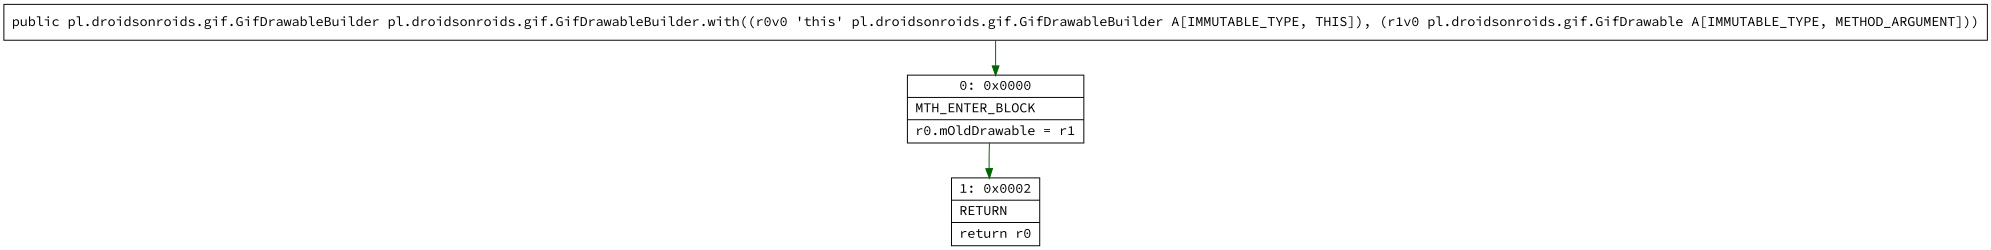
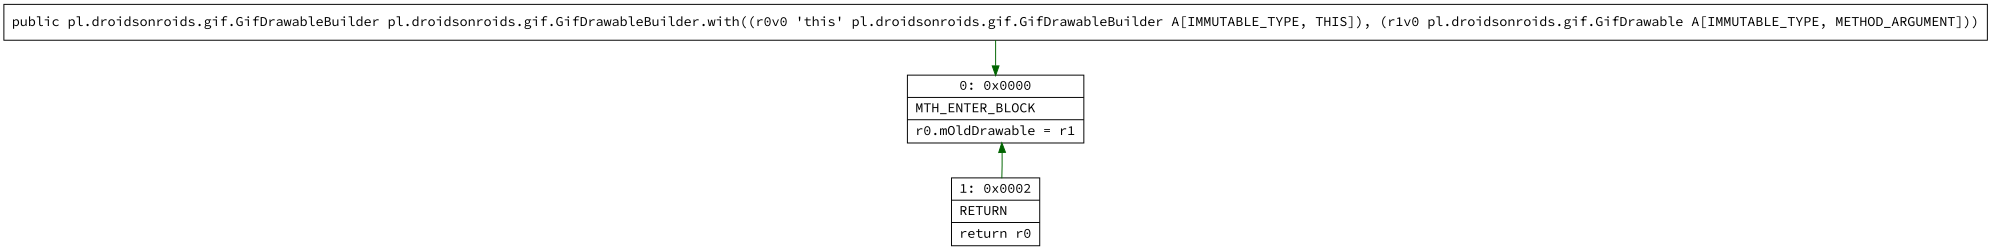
  digraph {
    fontname="Source Code Pro"
    node [shape=record fontname="Source Code Pro"]
    edge [color=darkgreen fontname="Source Code Pro"]
    n1 [label="{0\:\ 0x0000|MTH_ENTER_BLOCK\l|r0.mOldDrawable = r1\l}"]
    n2 [label="{1\:\ 0x0002|RETURN\l|return r0\l}"]
    n3 [label="{public pl.droidsonroids.gif.GifDrawableBuilder pl.droidsonroids.gif.GifDrawableBuilder.with((r0v0 'this' pl.droidsonroids.gif.GifDrawableBuilder A[IMMUTABLE_TYPE, THIS]), (r1v0 pl.droidsonroids.gif.GifDrawable A[IMMUTABLE_TYPE, METHOD_ARGUMENT])) }"]
-   n1 -> n2
+   n2 -> n1
    n3 -> n1
  }
